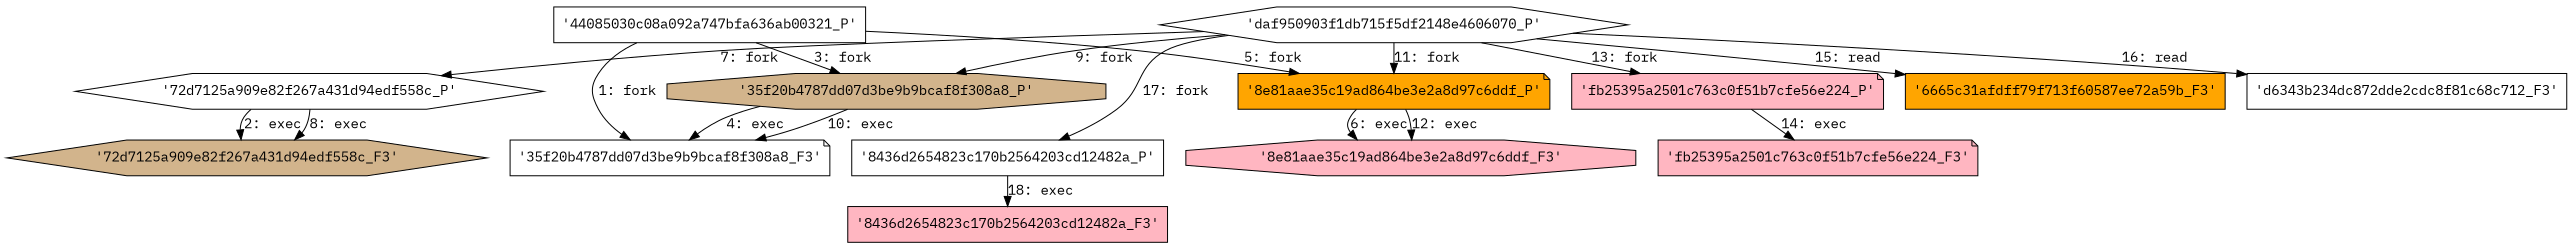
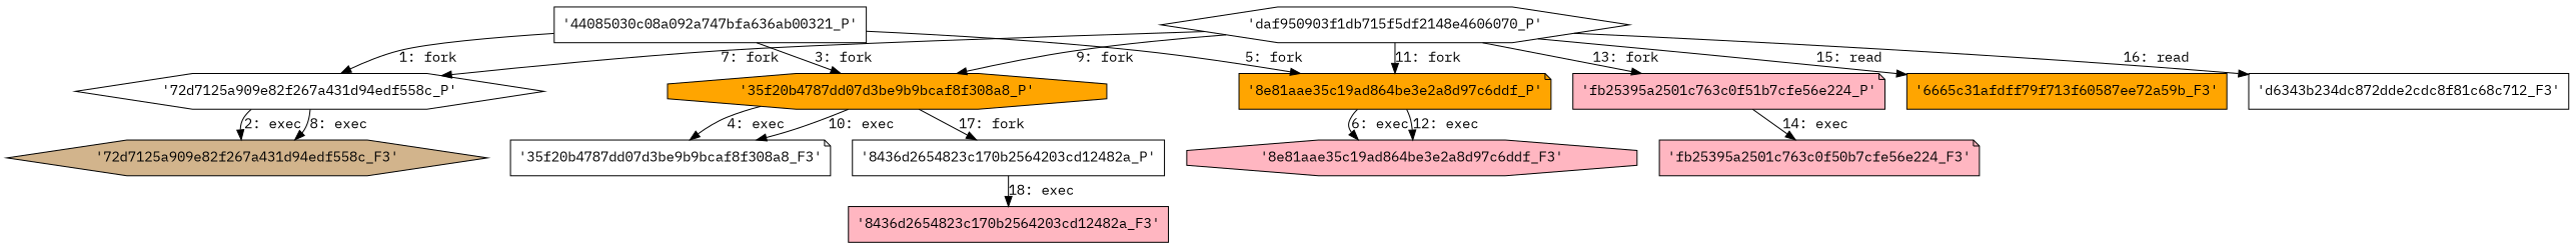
  digraph {
    engine=neato
    fixedsize=false
    fontname="IBM Plex Mono"
    fontsize=10
    nodesep=0.3
    rankdir=TB
    ranksep=0
    splines=true
    node [fillcolor=white fontname="IBM Plex Mono" node_type=Process shape=box style=filled]
    edge [fontname="IBM Plex Mono"]
    n1 [label="'44085030c08a092a747bfa636ab00321_P'"]
    "'72d7125a909e82f267a431d94edf558c_P'" [shape=hexagon]
-   "'35f20b4787dd07d3be9b9bcaf8f308a8_P'" [fillcolor=tan shape=octagon]
+   "'35f20b4787dd07d3be9b9bcaf8f308a8_P'" [fillcolor=orange shape=octagon]
    "'8e81aae35c19ad864be3e2a8d97c6ddf_P'" [fillcolor=orange shape=note]
    "'72d7125a909e82f267a431d94edf558c_F3'" [fillcolor=tan node_type=File shape=hexagon]
    "'35f20b4787dd07d3be9b9bcaf8f308a8_F3'" [node_type=File shape=note]
    "'8e81aae35c19ad864be3e2a8d97c6ddf_F3'" [fillcolor=lightpink node_type=File shape=octagon]
    "'daf950903f1db715f5df2148e4606070_P'" [shape=hexagon]
    "'fb25395a2501c763c0f51b7cfe56e224_P'" [fillcolor=lightpink shape=note]
    "'6665c31afdff79f713f60587ee72a59b_F3'" [fillcolor=orange node_type=file]
    "'d6343b234dc872dde2cdc8f81c68c712_F3'" [node_type=file]
    "'8436d2654823c170b2564203cd12482a_P'"
-   "'fb25395a2501c763c0f51b7cfe56e224_F3'" [fillcolor=lightpink node_type=File shape=note]
+   "'fb25395a2501c763c0f51b7cfe56e224_F3'" [fillcolor=lightpink node_type=File shape=note label="'fb25395a2501c763c0f50b7cfe56e224_F3'"]
    "'8436d2654823c170b2564203cd12482a_F3'" [fillcolor=lightpink node_type=File]
-   n1 -> "'35f20b4787dd07d3be9b9bcaf8f308a8_F3'" [label="1: fork"]
+   n1 -> "'72d7125a909e82f267a431d94edf558c_P'" [label="1: fork"]
    n1 -> "'35f20b4787dd07d3be9b9bcaf8f308a8_P'" [label="3: fork"]
    n1 -> "'8e81aae35c19ad864be3e2a8d97c6ddf_P'" [label="5: fork"]
    "'72d7125a909e82f267a431d94edf558c_P'" -> "'72d7125a909e82f267a431d94edf558c_F3'" [label="2: exec"]
    "'72d7125a909e82f267a431d94edf558c_P'" -> "'72d7125a909e82f267a431d94edf558c_F3'" [label="8: exec"]
    "'35f20b4787dd07d3be9b9bcaf8f308a8_P'" -> "'35f20b4787dd07d3be9b9bcaf8f308a8_F3'" [label="4: exec"]
    "'35f20b4787dd07d3be9b9bcaf8f308a8_P'" -> "'35f20b4787dd07d3be9b9bcaf8f308a8_F3'" [label="10: exec"]
    "'8e81aae35c19ad864be3e2a8d97c6ddf_P'" -> "'8e81aae35c19ad864be3e2a8d97c6ddf_F3'" [label="6: exec"]
    "'8e81aae35c19ad864be3e2a8d97c6ddf_P'" -> "'8e81aae35c19ad864be3e2a8d97c6ddf_F3'" [label="12: exec"]
    "'daf950903f1db715f5df2148e4606070_P'" -> "'72d7125a909e82f267a431d94edf558c_P'" [label="7: fork"]
    "'daf950903f1db715f5df2148e4606070_P'" -> "'35f20b4787dd07d3be9b9bcaf8f308a8_P'" [label="9: fork"]
    "'daf950903f1db715f5df2148e4606070_P'" -> "'8e81aae35c19ad864be3e2a8d97c6ddf_P'" [label="11: fork"]
    "'daf950903f1db715f5df2148e4606070_P'" -> "'fb25395a2501c763c0f51b7cfe56e224_P'" [label="13: fork"]
    "'daf950903f1db715f5df2148e4606070_P'" -> "'6665c31afdff79f713f60587ee72a59b_F3'" [label="15: read"]
    "'daf950903f1db715f5df2148e4606070_P'" -> "'d6343b234dc872dde2cdc8f81c68c712_F3'" [label="16: read"]
-   "'daf950903f1db715f5df2148e4606070_P'" -> "'8436d2654823c170b2564203cd12482a_P'" [label="17: fork"]
+   "'35f20b4787dd07d3be9b9bcaf8f308a8_P'" -> "'8436d2654823c170b2564203cd12482a_P'" [label="17: fork"]
    "'fb25395a2501c763c0f51b7cfe56e224_P'" -> "'fb25395a2501c763c0f51b7cfe56e224_F3'" [label="14: exec"]
    "'8436d2654823c170b2564203cd12482a_P'" -> "'8436d2654823c170b2564203cd12482a_F3'" [label="18: exec"]
  }
